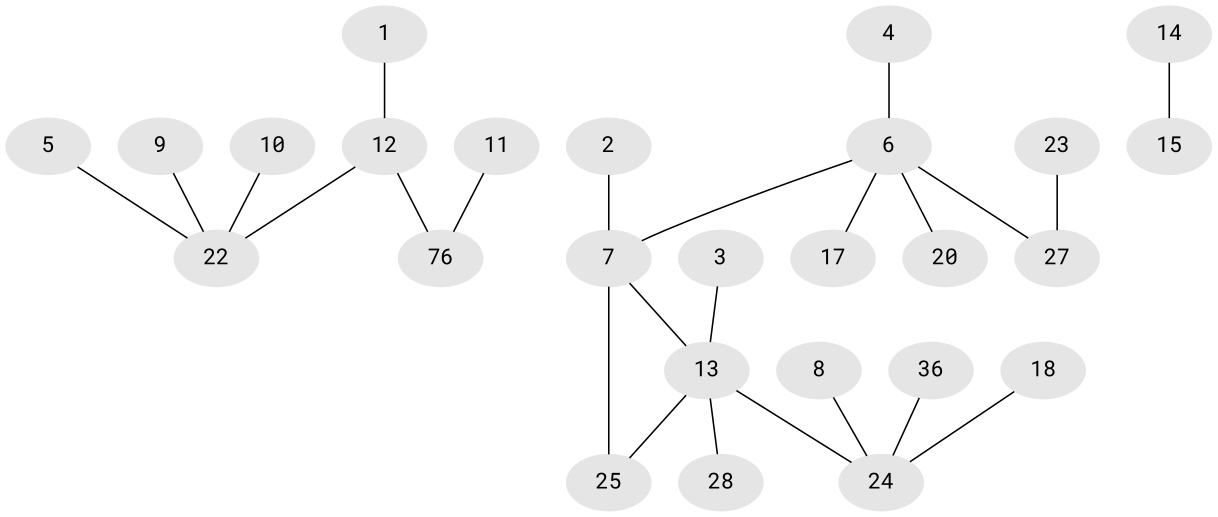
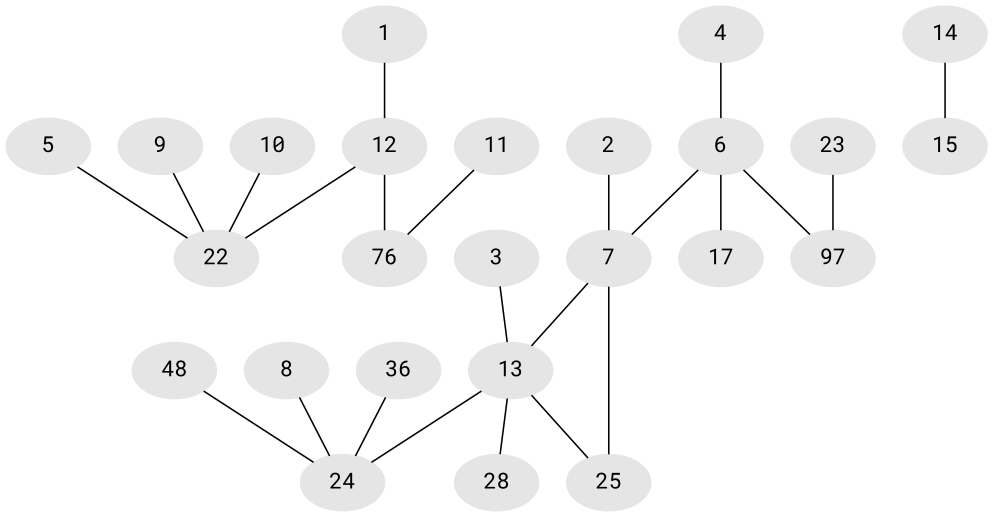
  graph {
    fontname="Roboto Mono"
    node [color=gray90 fontname="Roboto Mono" style=filled]
    edge [fontname="Roboto Mono" weight=1.0]
    1
    12
    6
    7
    17
-   20
-   27
+   27 [label=97]
    22
    n9 [label=76]
    2
    13
    25
    3
    24
    28
    4
    5
    8
    9
    10
    11
    14
    15
    n24 [label=36]
-   18
+   18 [label=48]
    23
    1 -- 12
    12 -- 22
    12 -- n9
    6 -- 7
    6 -- 17
-   6 -- 20
    6 -- 27
    7 -- 13
    7 -- 25
    2 -- 7
    13 -- 25
    13 -- 24
    13 -- 28
    3 -- 13
    4 -- 6
    5 -- 22
    8 -- 24
    9 -- 22
    10 -- 22
    11 -- n9
    14 -- 15
    n24 -- 24
    18 -- 24
    23 -- 27
  }
